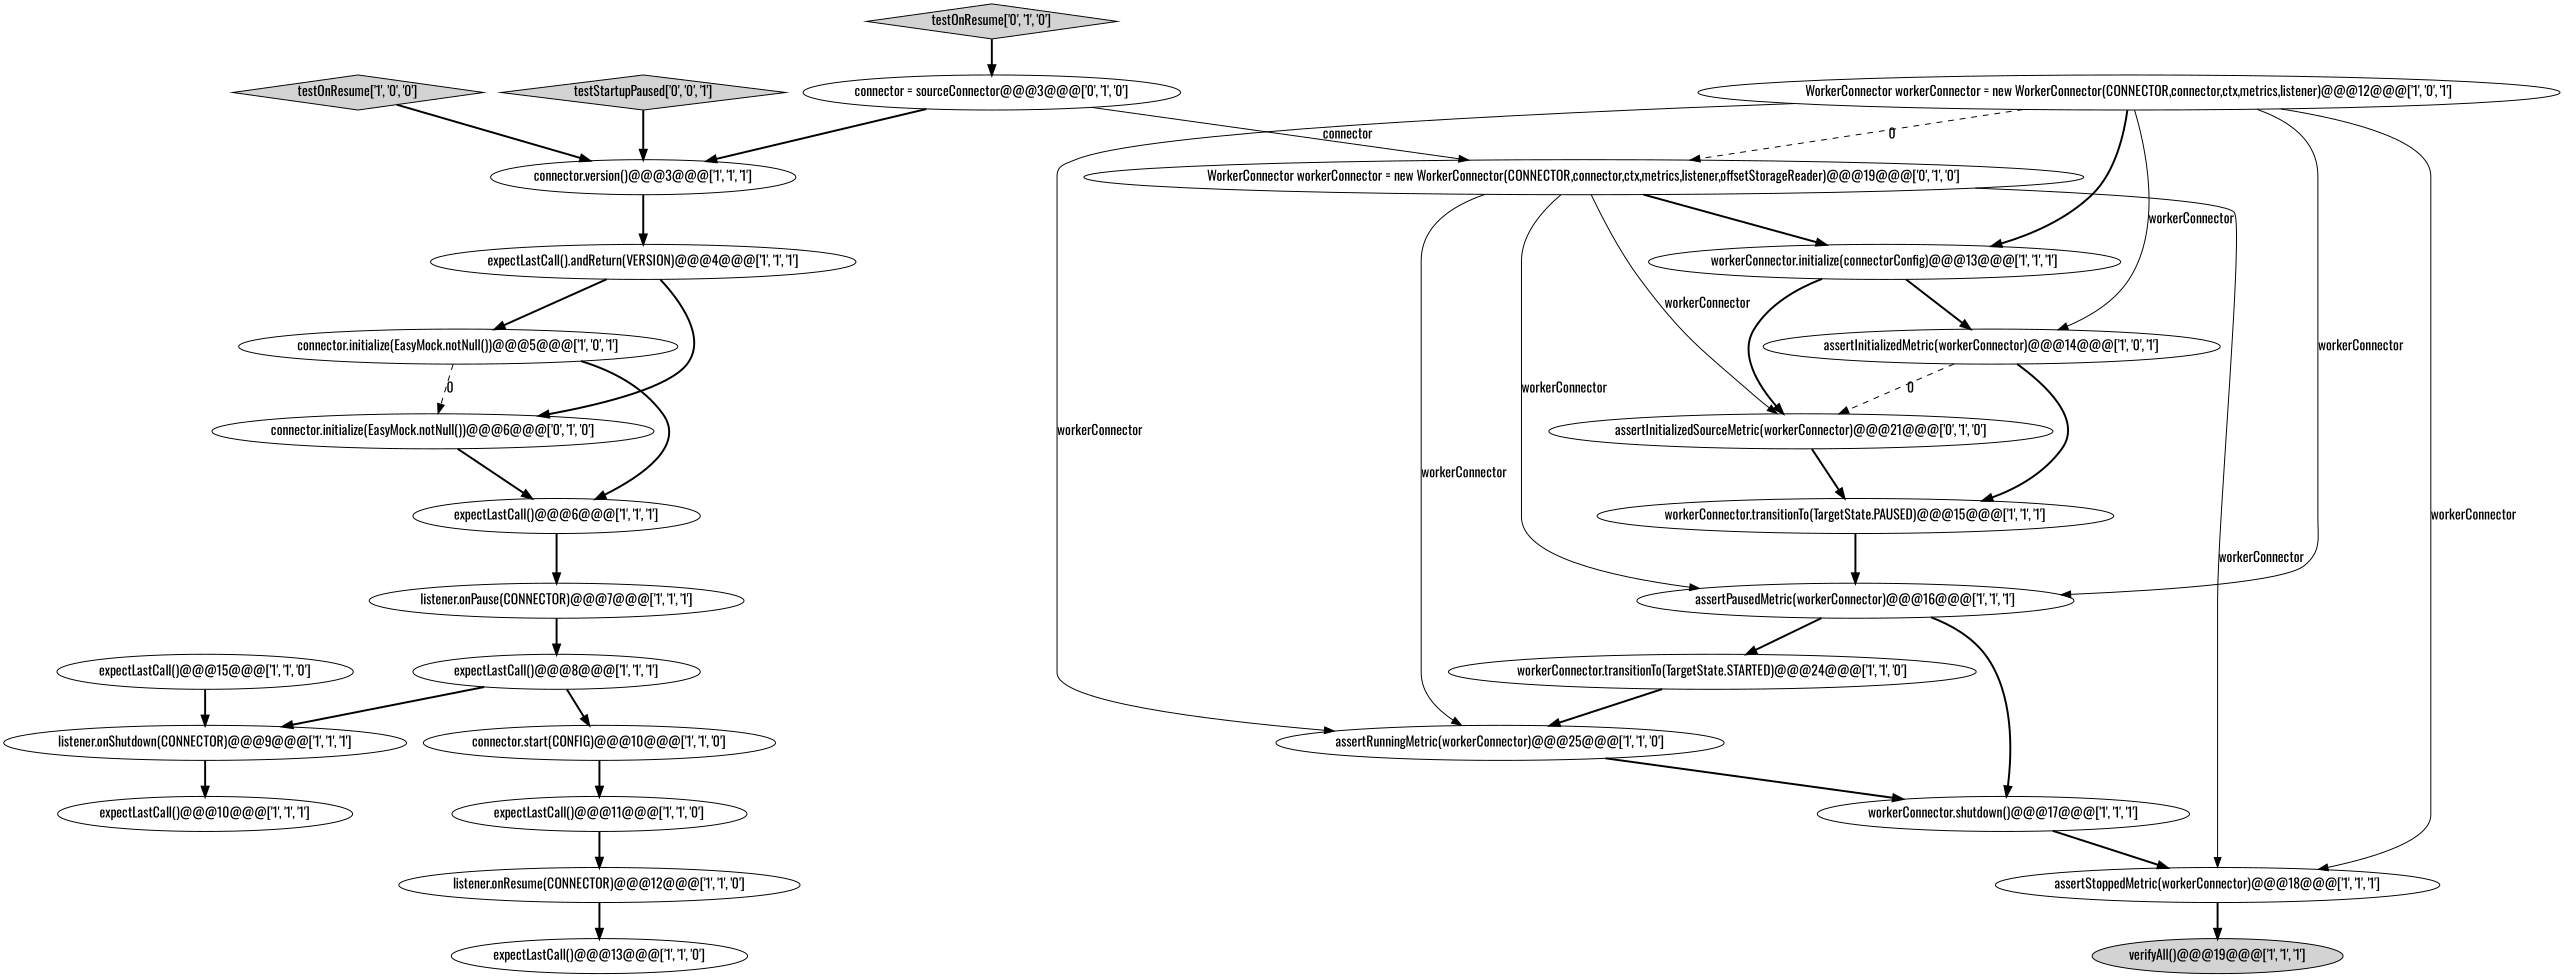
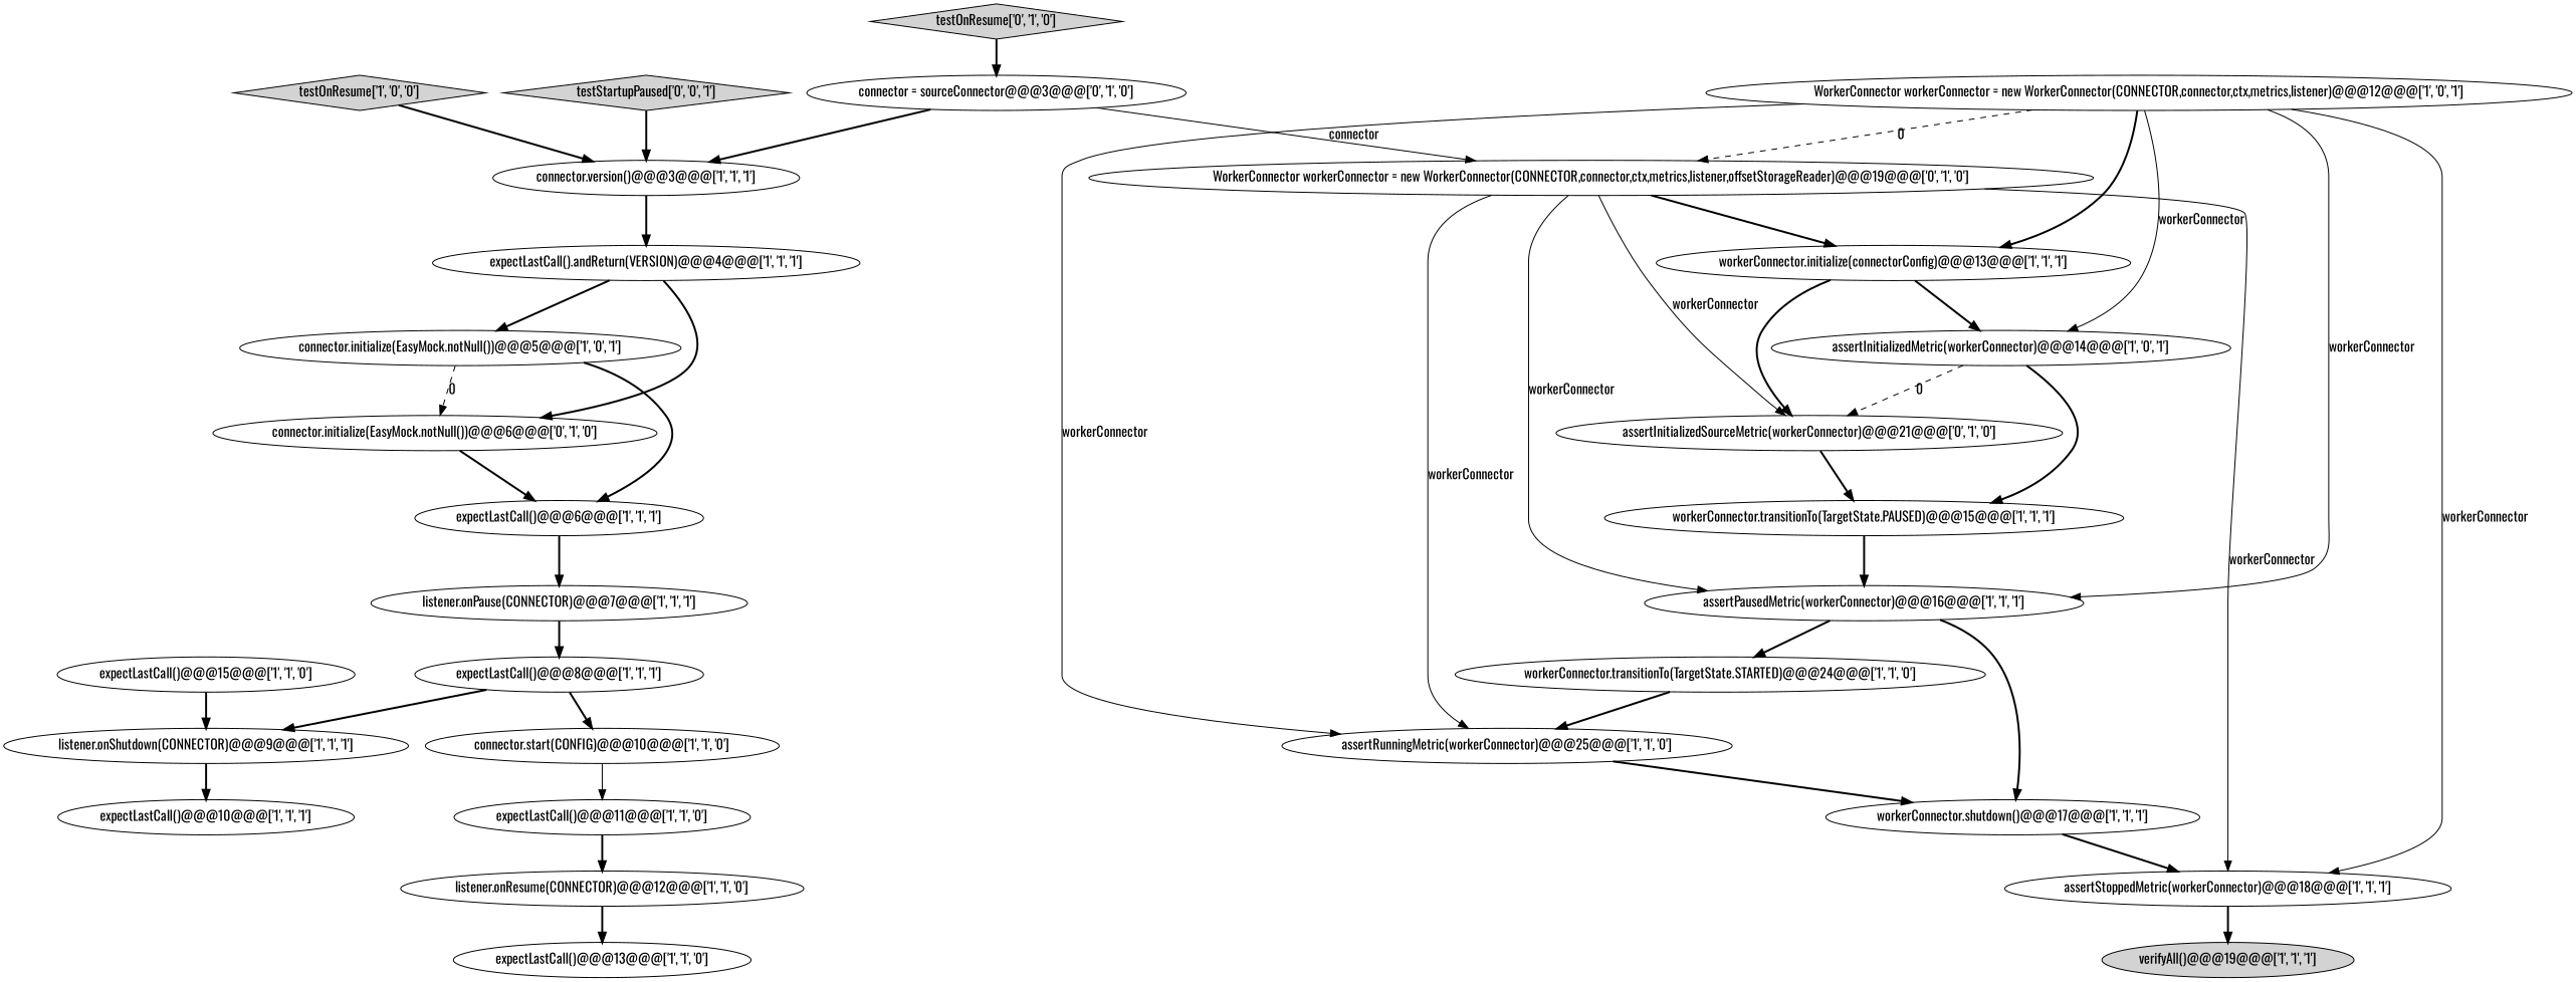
  digraph {
    fontname=Oswald
    node [fillcolor=white fontname=Oswald shape=ellipse style=filled]
    edge [fontname=Oswald style=bold]
    n1 [label="expectLastCall().andReturn(VERSION)@@@4@@@['1', '1', '1']"]
    n2 [label="connector.initialize(EasyMock.notNull())@@@6@@@['0', '1', '0']"]
    n3 [label="connector.initialize(EasyMock.notNull())@@@5@@@['1', '0', '1']"]
    n4 [label="expectLastCall()@@@6@@@['1', '1', '1']"]
    n5 [label="assertPausedMetric(workerConnector)@@@16@@@['1', '1', '1']"]
    n6 [label="workerConnector.transitionTo(TargetState.STARTED)@@@24@@@['1', '1', '0']"]
    n7 [label="workerConnector.shutdown()@@@17@@@['1', '1', '1']"]
    n8 [label="assertRunningMetric(workerConnector)@@@25@@@['1', '1', '0']"]
    n9 [label="assertStoppedMetric(workerConnector)@@@18@@@['1', '1', '1']"]
    n10 [label="listener.onShutdown(CONNECTOR)@@@9@@@['1', '1', '1']"]
    n11 [label="expectLastCall()@@@10@@@['1', '1', '1']"]
    n12 [label="expectLastCall()@@@11@@@['1', '1', '0']"]
    n13 [label="listener.onResume(CONNECTOR)@@@12@@@['1', '1', '0']"]
    n14 [label="expectLastCall()@@@13@@@['1', '1', '0']"]
    n15 [fillcolor=lightgray label="verifyAll()@@@19@@@['1', '1', '1']"]
    n16 [label="listener.onPause(CONNECTOR)@@@7@@@['1', '1', '1']"]
    n17 [label="expectLastCall()@@@8@@@['1', '1', '1']"]
    n18 [label="expectLastCall()@@@15@@@['1', '1', '0']"]
    n19 [fillcolor=lightgray label="testStartupPaused['0', '0', '1']" shape=diamond]
    n20 [label="connector.version()@@@3@@@['1', '1', '1']"]
    n21 [label="WorkerConnector workerConnector = new WorkerConnector(CONNECTOR,connector,ctx,metrics,listener,offsetStorageReader)@@@19@@@['0', '1', '0']"]
    n22 [label="workerConnector.initialize(connectorConfig)@@@13@@@['1', '1', '1']"]
    n23 [label="assertInitializedSourceMetric(workerConnector)@@@21@@@['0', '1', '0']"]
    n24 [label="assertInitializedMetric(workerConnector)@@@14@@@['1', '0', '1']"]
    n25 [label="workerConnector.transitionTo(TargetState.PAUSED)@@@15@@@['1', '1', '1']"]
    n26 [label="WorkerConnector workerConnector = new WorkerConnector(CONNECTOR,connector,ctx,metrics,listener)@@@12@@@['1', '0', '1']"]
    n27 [label="connector.start(CONFIG)@@@10@@@['1', '1', '0']"]
    n28 [fillcolor=lightgray label="testOnResume['1', '0', '0']" shape=diamond]
    n29 [fillcolor=lightgray label="testOnResume['0', '1', '0']" shape=diamond]
    n30 [label="connector = sourceConnector@@@3@@@['0', '1', '0']"]
    n1 -> n2
    n1 -> n3
    n2 -> n4
    n3 -> n2 [label=0 style=dashed]
    n3 -> n4
    n4 -> n16
    n5 -> n6
    n5 -> n7
    n6 -> n8
    n7 -> n9
    n8 -> n7
    n9 -> n15
    n10 -> n11
    n12 -> n13
    n13 -> n14
    n16 -> n17
    n17 -> n10
    n17 -> n27
    n18 -> n10
    n19 -> n20
    n20 -> n1
    n21 -> n5 [label=workerConnector style=solid]
    n21 -> n8 [label=workerConnector style=solid]
    n21 -> n9 [label=workerConnector style=solid]
    n21 -> n22
    n21 -> n23 [label=workerConnector style=solid]
    n22 -> n23
    n22 -> n24
    n23 -> n25
    n24 -> n23 [label=0 style=dashed]
    n24 -> n25
    n25 -> n5
    n26 -> n5 [label=workerConnector style=solid]
    n26 -> n8 [label=workerConnector style=solid]
    n26 -> n9 [label=workerConnector style=solid]
    n26 -> n21 [label=0 style=dashed]
    n26 -> n22
    n26 -> n24 [label=workerConnector style=solid]
-   n27 -> n12
+   n27 -> n12 [style=solid]
    n28 -> n20
    n29 -> n30
    n30 -> n20
    n30 -> n21 [label=connector style=solid]
  }
